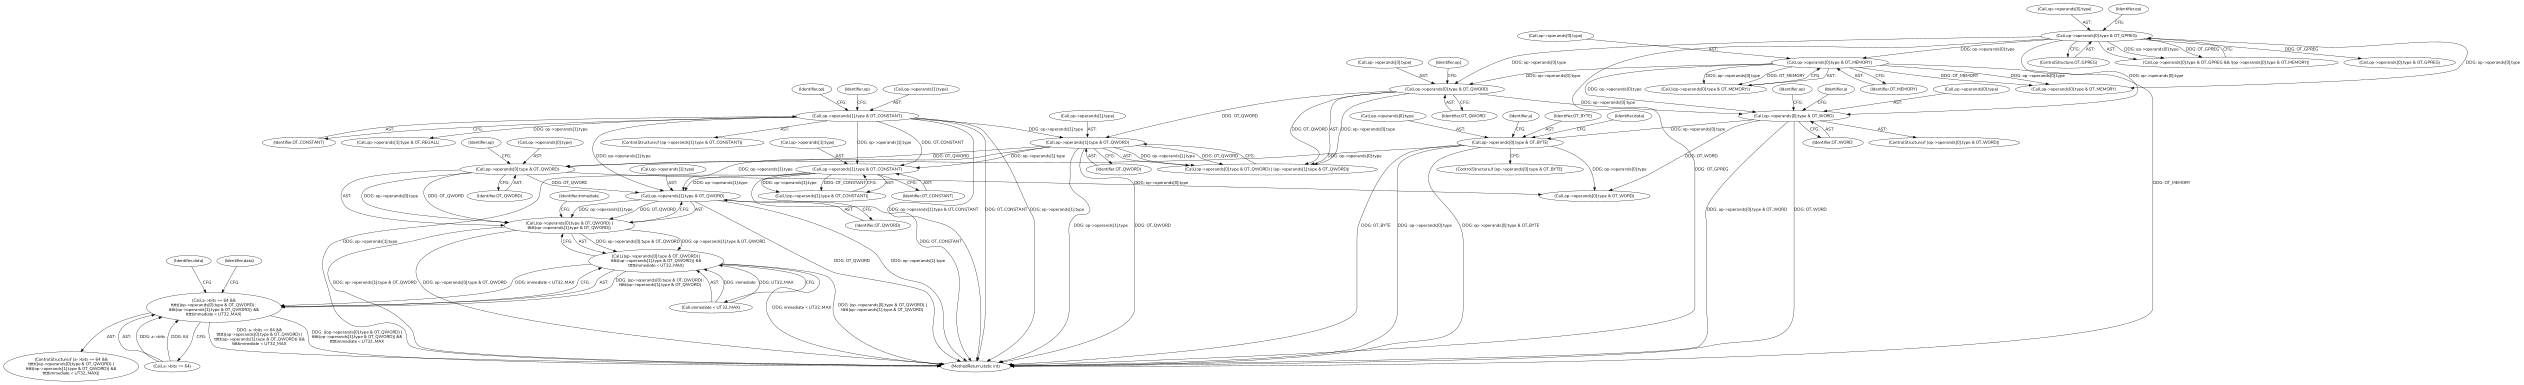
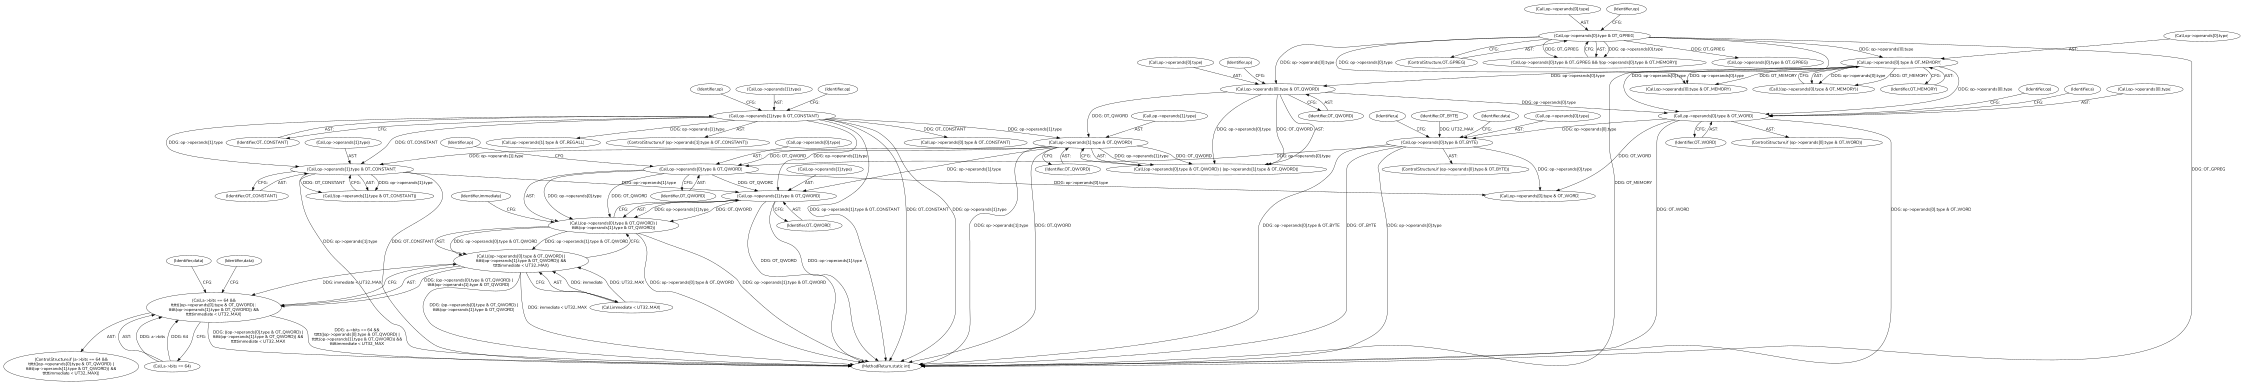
  digraph {
    fontname=Nunito
    node [fontname=Nunito]
    edge [fontname=Nunito]
    n1 [label="(Call,op->operands[1].type & OT_QWORD)"]
    n2 [label="(Call,(op->operands[0].type & OT_QWORD) |\n\t\t\t\t\t(op->operands[1].type & OT_QWORD))"]
    n3 [label="(MethodReturn,static int)"]
    n4 [label="(Identifier,OT_QWORD)"]
    n5 [label="(Call,((op->operands[0].type & OT_QWORD) |\n\t\t\t\t\t(op->operands[1].type & OT_QWORD)) &&\n\t\t\t\t\timmediate < UT32_MAX)"]
    n6 [label="(Call,op->operands[1].type & OT_QWORD)"]
    n7 [label="(Call,op->operands[1].type & OT_CONSTANT)"]
    n8 [label="(Call,op->operands[0].type & OT_QWORD)"]
    n9 [label="(Call,(op->operands[0].type & OT_QWORD) | (op->operands[1].type & OT_QWORD))"]
    n10 [label="(Identifier,OT_QWORD)"]
    n11 [label="(Identifier,OT_CONSTANT)"]
    n12 [label="(Call,!(op->operands[1].type & OT_CONSTANT))"]
    n13 [label="(Identifier,OT_QWORD)"]
    n14 [label="(Call,op->operands[0].type & OT_WORD)"]
    n15 [label="(Call,op->operands[1].type & OT_CONSTANT)"]
+   n16 [label="(Call,op->operands[0].type & OT_CONSTANT)"]
    n17 [label="(Identifier,OT_CONSTANT)"]
    n18 [label="(Call,op->operands[1].type & OT_REGALL)"]
    n19 [label="(ControlStructure,if (op->operands[1].type & OT_CONSTANT))"]
    n20 [label="(Call,op->operands[0].type & OT_QWORD)"]
    n21 [label="(Call,op->operands[0].type & OT_WORD)"]
    n22 [label="(Identifier,OT_QWORD)"]
    n23 [label="(Call,op->operands[0].type & OT_BYTE)"]
    n24 [label="(Identifier,OT_WORD)"]
    n25 [label="(ControlStructure,if (op->operands[0].type & OT_WORD))"]
    n26 [label="(Call,op->operands[0].type & OT_GPREG)"]
    n27 [label="(Call,op->operands[0].type & OT_MEMORY)"]
    n28 [label="(ControlStructure,OT_GPREG)"]
    n29 [label="(Call,op->operands[0].type & OT_MEMORY)"]
    n30 [label="(Call,op->operands[0].type & OT_GPREG && !(op->operands[0].type & OT_MEMORY))"]
    n31 [label="(Call,op->operands[0].type & OT_GPREG)"]
    n32 [label="(Call,!(op->operands[0].type & OT_MEMORY))"]
    n33 [label="(Identifier,OT_MEMORY)"]
    n34 [label="(ControlStructure,if (op->operands[0].type & OT_BYTE))"]
    n35 [label="(Identifier,OT_BYTE)"]
    n36 [label="(Call,a->bits == 64 &&\n\t\t\t\t\t((op->operands[0].type & OT_QWORD) |\n\t\t\t\t\t(op->operands[1].type & OT_QWORD)) &&\n\t\t\t\t\timmediate < UT32_MAX)"]
    n37 [label="(Call,immediate < UT32_MAX)"]
    n38 [label="(Call,a->bits == 64)"]
    n39 [label="(ControlStructure,if (a->bits == 64 &&\n\t\t\t\t\t((op->operands[0].type & OT_QWORD) |\n\t\t\t\t\t(op->operands[1].type & OT_QWORD)) &&\n\t\t\t\t\timmediate < UT32_MAX))"]
    n40 [label="(Identifier,op)"]
    n41 [label="(Call,op->operands[1].type)"]
    n42 [label="(Identifier,immediate)"]
    n43 [label="(Identifier,data)"]
    n44 [label="(Identifier,data)"]
    n45 [label="(Call,op->operands[0].type)"]
    n46 [label="(Call,op->operands[0].type)"]
    n47 [label="(Identifier,op)"]
    n48 [label="(Identifier,op)"]
    n49 [label="(Call,op->operands[0].type)"]
    n50 [label="(Identifier,op)"]
    n51 [label="(Call,op->operands[0].type)"]
    n52 [label="(Identifier,data)"]
    n53 [label="(Call,op->operands[1].type)"]
    n54 [label="(Call,op->operands[1].type)"]
    n55 [label="(Identifier,a)"]
    n56 [label="(Identifier,a)"]
    n57 [label="(Identifier,op)"]
    n58 [label="(Call,op->operands[0].type)"]
    n59 [label="(Identifier,op)"]
    n60 [label="(Call,op->operands[0].type)"]
    n61 [label="(Call,op->operands[1].type)"]
    n1 -> n2 [label="AST: "]
    n1 -> n2 [label="DDG: op->operands[1].type"]
    n1 -> n2 [label="DDG: OT_QWORD"]
    n1 -> n3 [label="DDG: OT_QWORD"]
    n1 -> n3 [label="DDG: op->operands[1].type"]
    n1 -> n4 [label="CFG: "]
    n2 -> n1 [label="CFG: "]
    n2 -> n3 [label="DDG: op->operands[1].type & OT_QWORD"]
    n2 -> n3 [label="DDG: op->operands[0].type & OT_QWORD"]
    n2 -> n5 [label="AST: "]
    n2 -> n5 [label="DDG: op->operands[0].type & OT_QWORD"]
    n2 -> n5 [label="DDG: op->operands[1].type & OT_QWORD"]
    n4 -> n1 [label="AST: "]
    n5 -> n2 [label="CFG: "]
    n5 -> n3 [label="DDG: (op->operands[0].type & OT_QWORD) |\n\t\t\t\t\t(op->operands[1].type & OT_QWORD)"]
    n5 -> n3 [label="DDG: immediate < UT32_MAX"]
    n5 -> n36 [label="AST: "]
    n5 -> n36 [label="DDG: (op->operands[0].type & OT_QWORD) |\n\t\t\t\t\t(op->operands[1].type & OT_QWORD)"]
    n5 -> n36 [label="DDG: immediate < UT32_MAX"]
    n5 -> n37 [label="CFG: "]
    n6 -> n1 [label="DDG: op->operands[1].type"]
    n6 -> n3 [label="DDG: op->operands[1].type"]
    n6 -> n3 [label="DDG: OT_QWORD"]
    n6 -> n7 [label="DDG: op->operands[1].type"]
    n6 -> n8 [label="DDG: OT_QWORD"]
    n6 -> n9 [label="AST: "]
    n6 -> n9 [label="DDG: op->operands[1].type"]
    n6 -> n9 [label="DDG: OT_QWORD"]
    n6 -> n10 [label="CFG: "]
    n7 -> n1 [label="DDG: op->operands[1].type"]
    n7 -> n3 [label="DDG: op->operands[1].type"]
    n7 -> n3 [label="DDG: OT_CONSTANT"]
    n7 -> n11 [label="CFG: "]
    n7 -> n12 [label="AST: "]
    n7 -> n12 [label="DDG: op->operands[1].type"]
    n7 -> n12 [label="DDG: OT_CONSTANT"]
    n8 -> n1 [label="DDG: OT_QWORD"]
    n8 -> n2 [label="AST: "]
    n8 -> n2 [label="DDG: op->operands[0].type"]
    n8 -> n2 [label="DDG: OT_QWORD"]
    n8 -> n13 [label="CFG: "]
    n8 -> n14 [label="DDG: op->operands[0].type"]
    n9 -> n6 [label="CFG: "]
    n10 -> n6 [label="AST: "]
    n11 -> n7 [label="AST: "]
    n12 -> n7 [label="CFG: "]
    n13 -> n8 [label="AST: "]
    n15 -> n1 [label="DDG: op->operands[1].type"]
    n15 -> n3 [label="DDG: op->operands[1].type & OT_CONSTANT"]
    n15 -> n3 [label="DDG: OT_CONSTANT"]
    n15 -> n3 [label="DDG: op->operands[1].type"]
    n15 -> n6 [label="DDG: op->operands[1].type"]
    n15 -> n7 [label="DDG: op->operands[1].type"]
    n15 -> n7 [label="DDG: OT_CONSTANT"]
+   n15 -> n16 [label="DDG: OT_CONSTANT"]
    n15 -> n17 [label="CFG: "]
    n15 -> n18 [label="DDG: op->operands[1].type"]
    n15 -> n19 [label="AST: "]
    n17 -> n15 [label="AST: "]
    n20 -> n6 [label="DDG: OT_QWORD"]
    n20 -> n9 [label="AST: "]
    n20 -> n9 [label="DDG: op->operands[0].type"]
    n20 -> n9 [label="DDG: OT_QWORD"]
    n20 -> n21 [label="DDG: op->operands[0].type"]
    n20 -> n22 [label="CFG: "]
    n21 -> n3 [label="DDG: op->operands[0].type & OT_WORD"]
    n21 -> n3 [label="DDG: OT_WORD"]
    n21 -> n14 [label="DDG: OT_WORD"]
    n21 -> n23 [label="DDG: op->operands[0].type"]
    n21 -> n24 [label="CFG: "]
    n21 -> n25 [label="AST: "]
    n22 -> n20 [label="AST: "]
    n23 -> n3 [label="DDG: op->operands[0].type"]
    n23 -> n3 [label="DDG: op->operands[0].type & OT_BYTE"]
    n23 -> n3 [label="DDG: OT_BYTE"]
    n23 -> n8 [label="DDG: op->operands[0].type"]
    n23 -> n14 [label="DDG: op->operands[0].type"]
-   n23 -> n34 [label="CFG: "]
+   n23 -> n34 [label="AST: "]
    n24 -> n21 [label="AST: "]
    n26 -> n3 [label="DDG: OT_GPREG"]
    n26 -> n20 [label="DDG: op->operands[0].type"]
    n26 -> n21 [label="DDG: op->operands[0].type"]
    n26 -> n27 [label="DDG: op->operands[0].type"]
    n26 -> n28 [label="CFG: "]
    n26 -> n29 [label="DDG: op->operands[0].type"]
    n26 -> n30 [label="AST: "]
    n26 -> n30 [label="DDG: op->operands[0].type"]
    n26 -> n30 [label="DDG: OT_GPREG"]
    n26 -> n31 [label="DDG: OT_GPREG"]
    n27 -> n3 [label="DDG: OT_MEMORY"]
    n27 -> n20 [label="DDG: op->operands[0].type"]
    n27 -> n21 [label="DDG: op->operands[0].type"]
    n27 -> n29 [label="DDG: op->operands[0].type"]
    n27 -> n29 [label="DDG: OT_MEMORY"]
    n27 -> n32 [label="AST: "]
    n27 -> n32 [label="DDG: op->operands[0].type"]
    n27 -> n32 [label="DDG: OT_MEMORY"]
    n27 -> n33 [label="CFG: "]
    n28 -> n26 [label="AST: "]
    n30 -> n26 [label="CFG: "]
    n32 -> n27 [label="CFG: "]
    n33 -> n27 [label="AST: "]
-   n35 -> n23 [label="AST: "]
+   n35 -> n23 [label="DDG: UT32_MAX"]
    n36 -> n3 [label="DDG: a->bits == 64 &&\n\t\t\t\t\t((op->operands[0].type & OT_QWORD) |\n\t\t\t\t\t(op->operands[1].type & OT_QWORD)) &&\n\t\t\t\t\timmediate < UT32_MAX"]
    n36 -> n3 [label="DDG: ((op->operands[0].type & OT_QWORD) |\n\t\t\t\t\t(op->operands[1].type & OT_QWORD)) &&\n\t\t\t\t\timmediate < UT32_MAX"]
    n36 -> n5 [label="CFG: "]
    n36 -> n38 [label="CFG: "]
    n36 -> n39 [label="AST: "]
    n37 -> n5 [label="AST: "]
    n37 -> n5 [label="DDG: immediate"]
    n37 -> n5 [label="DDG: UT32_MAX"]
    n38 -> n36 [label="AST: "]
    n38 -> n36 [label="DDG: a->bits"]
    n38 -> n36 [label="DDG: 64"]
    n40 -> n21 [label="CFG: "]
    n41 -> n1 [label="AST: "]
    n42 -> n2 [label="CFG: "]
    n43 -> n36 [label="CFG: "]
    n44 -> n23 [label="CFG: "]
    n45 -> n26 [label="AST: "]
    n46 -> n8 [label="AST: "]
    n47 -> n15 [label="CFG: "]
    n48 -> n26 [label="CFG: "]
    n49 -> n27 [label="AST: "]
    n50 -> n20 [label="CFG: "]
    n51 -> n23 [label="AST: "]
    n52 -> n36 [label="CFG: "]
    n53 -> n15 [label="AST: "]
    n54 -> n7 [label="AST: "]
    n55 -> n21 [label="CFG: "]
    n56 -> n23 [label="CFG: "]
    n57 -> n8 [label="CFG: "]
    n58 -> n21 [label="AST: "]
    n59 -> n15 [label="CFG: "]
    n60 -> n20 [label="AST: "]
    n61 -> n6 [label="AST: "]
  }
